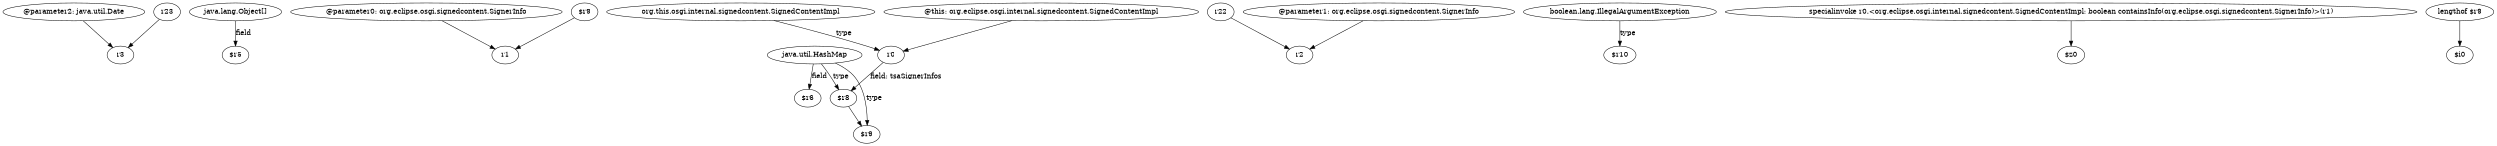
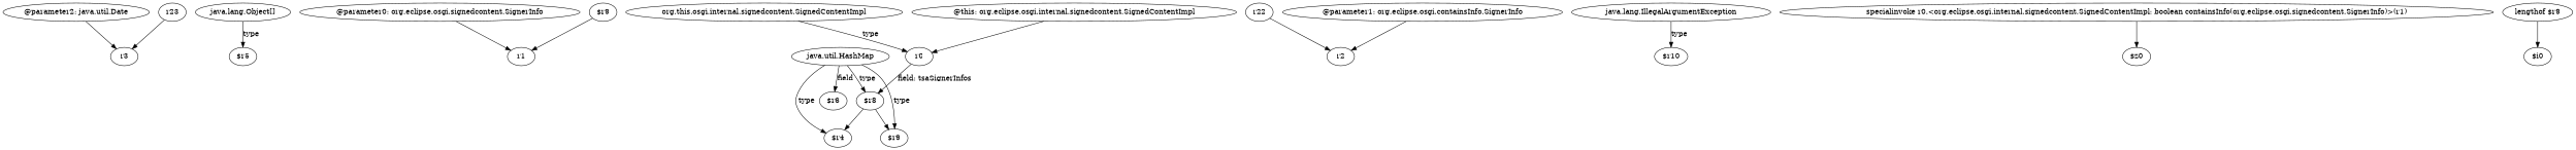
  digraph {
    n1 [label="@parameter2: java.util.Date"]
    n2 [label=r3]
    n3 [label="java.lang.Object[]"]
    n4 [label="$r5"]
    n5 [label=r23]
    n6 [label="@parameter0: org.eclipse.osgi.signedcontent.SignerInfo"]
    n7 [label=r1]
    n8 [label="$r8"]
+   n9 [label="$r4"]
    n10 [label="$r9"]
    n11 [label="$r6"]
    n12 [label="java.util.HashMap"]
    n13 [label=r22]
    n14 [label=r2]
-   n15 [label="boolean.lang.IllegalArgumentException"]
+   n15 [label="java.lang.IllegalArgumentException"]
    n16 [label="$r10"]
-   n17 [label="@parameter1: org.eclipse.osgi.signedcontent.SignerInfo"]
+   n17 [label="@parameter1: org.eclipse.osgi.containsInfo.SignerInfo"]
    n18 [label="specialinvoke r0.<org.eclipse.osgi.internal.signedcontent.SignedContentImpl: boolean containsInfo(org.eclipse.osgi.signedcontent.SignerInfo)>(r1)"]
    n19 [label="$z0"]
    n20 [label=r0]
    n21 [label="org.this.osgi.internal.signedcontent.SignedContentImpl"]
    n22 [label="@this: org.eclipse.osgi.internal.signedcontent.SignedContentImpl"]
    n23 [label="$r9"]
    n24 [label="lengthof $r9"]
    n25 [label="$i0"]
    n1 -> n2
-   n3 -> n4 [label=field]
+   n3 -> n4 [label=type]
    n5 -> n2
    n6 -> n7
+   n8 -> n9
    n8 -> n10
    n12 -> n8 [label=type]
+   n12 -> n9 [label=type]
    n12 -> n10 [label=type]
    n12 -> n11 [label=field]
    n13 -> n14
    n15 -> n16 [label=type]
    n17 -> n14
    n18 -> n19
    n20 -> n8 [label="field: tsaSignerInfos"]
    n21 -> n20 [label=type]
    n22 -> n20
    n23 -> n7
    n24 -> n25
  }
